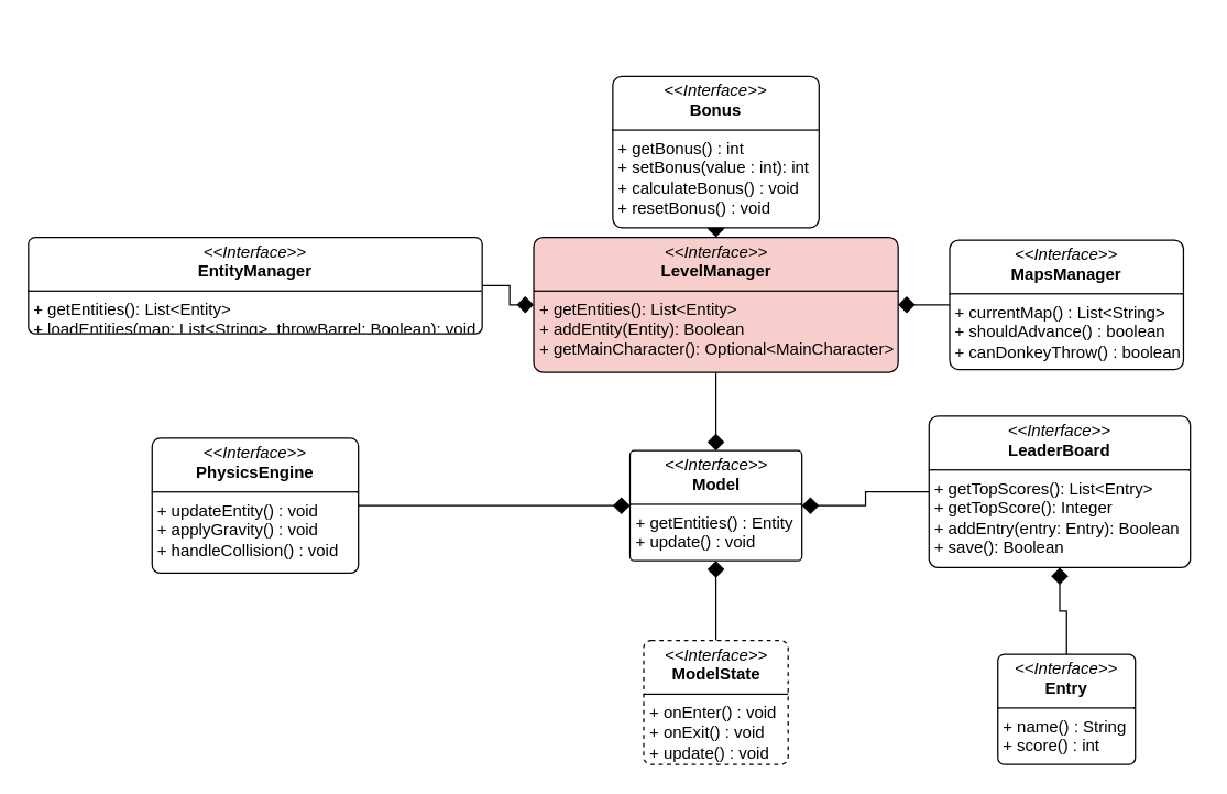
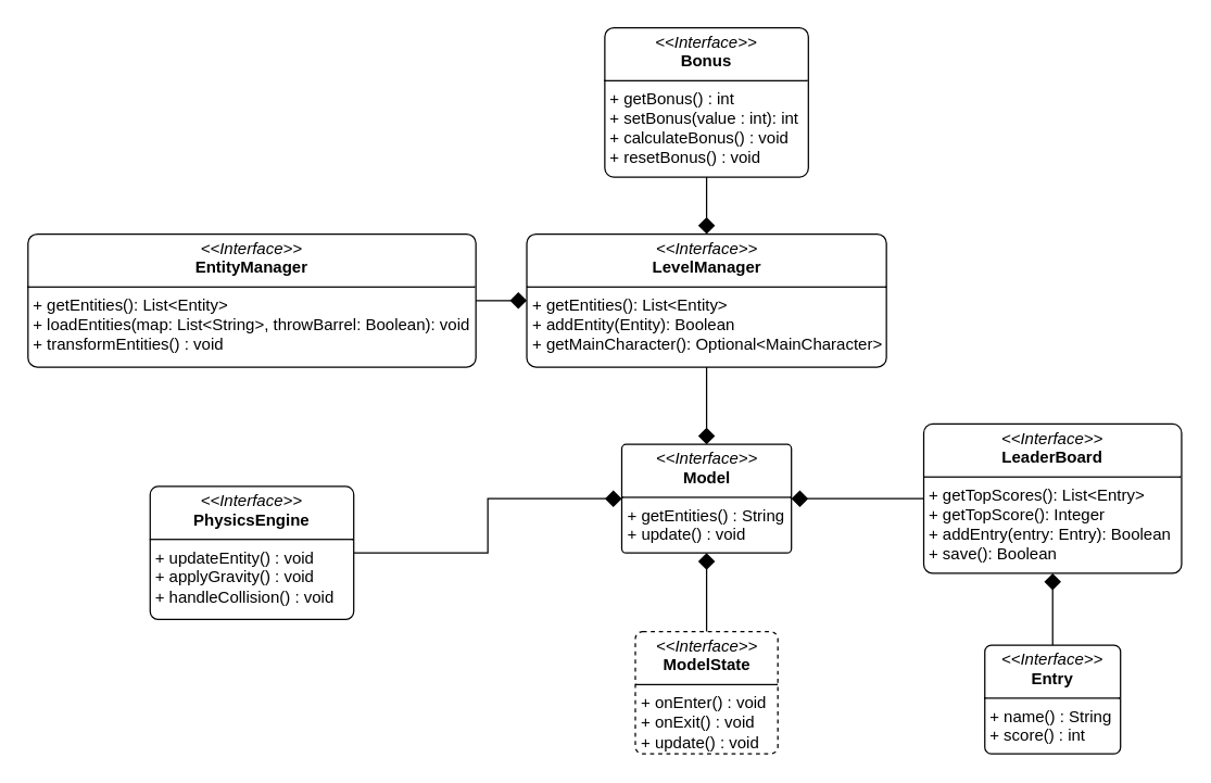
  <mxCell id="0" />
  <mxCell id="1" parent="0" />
- <mxCell id="2" value="&lt;p style=&quot;margin:0px;margin-top:4px;text-align:center;&quot;&gt;&lt;i&gt;&amp;lt;&amp;lt;Interface&amp;gt;&amp;gt;&lt;/i&gt;&lt;br&gt;&lt;b&gt;Model&lt;/b&gt;&lt;/p&gt;&lt;hr size=&quot;1&quot; style=&quot;border-style:solid;&quot;&gt;&lt;p style=&quot;margin:0px;margin-left:4px;&quot;&gt;+ getEntities() : Entity&lt;/p&gt;&lt;p style=&quot;margin:0px;margin-left:4px;&quot;&gt;+ update() : void&lt;/p&gt;" style="verticalAlign=top;align=left;overflow=fill;html=1;whiteSpace=wrap;rounded=1;arcSize=4;" vertex="1" parent="1"><mxGeometry x="457.5" y="327" width="125" height="80" as="geometry" /></mxCell>
+ <mxCell id="2" value="&lt;p style=&quot;margin:0px;margin-top:4px;text-align:center;&quot;&gt;&lt;i&gt;&amp;lt;&amp;lt;Interface&amp;gt;&amp;gt;&lt;/i&gt;&lt;br&gt;&lt;b&gt;Model&lt;/b&gt;&lt;/p&gt;&lt;hr size=&quot;1&quot; style=&quot;border-style:solid;&quot;&gt;&lt;p style=&quot;margin:0px;margin-left:4px;&quot;&gt;+ getEntities() : String&lt;/p&gt;&lt;p style=&quot;margin:0px;margin-left:4px;&quot;&gt;+ update() : void&lt;/p&gt;" style="verticalAlign=top;align=left;overflow=fill;html=1;whiteSpace=wrap;rounded=1;arcSize=4;" vertex="1" parent="1"><mxGeometry x="457.5" y="327" width="125" height="80" as="geometry" /></mxCell>
  <mxCell id="3" style="edgeStyle=orthogonalEdgeStyle;rounded=0;orthogonalLoop=1;jettySize=auto;html=1;exitX=0;exitY=0.5;exitDx=0;exitDy=0;entryX=1;entryY=0.5;entryDx=0;entryDy=0;endSize=10;endArrow=diamond;endFill=1;" edge="1" parent="1" source="4" target="2"><mxGeometry relative="1" as="geometry" /></mxCell>
- <mxCell id="4" value="&lt;p style=&quot;margin:0px;margin-top:4px;text-align:center;&quot;&gt;&lt;i&gt;&amp;lt;&amp;lt;Interface&amp;gt;&amp;gt;&lt;/i&gt;&lt;br&gt;&lt;b&gt;LeaderBoard&lt;/b&gt;&lt;/p&gt;&lt;hr size=&quot;1&quot; style=&quot;border-style:solid;&quot;&gt;&lt;p style=&quot;margin:0px;margin-left:4px;&quot;&gt;+ getTopScores(): List&amp;lt;Entry&amp;gt;&lt;br&gt;+ getTopScore(): Integer&lt;/p&gt;&lt;p style=&quot;margin:0px;margin-left:4px;&quot;&gt;+ addEntry(entry: Entry): Boolean&lt;/p&gt;&lt;p style=&quot;margin:0px;margin-left:4px;&quot;&gt;+ save(): Boolean&lt;/p&gt;" style="verticalAlign=top;align=left;overflow=fill;html=1;whiteSpace=wrap;rounded=1;arcSize=6;" vertex="1" parent="1"><mxGeometry x="675" y="302" width="190" height="110" as="geometry" /></mxCell>
+ <mxCell id="4" value="&lt;p style=&quot;margin:0px;margin-top:4px;text-align:center;&quot;&gt;&lt;i&gt;&amp;lt;&amp;lt;Interface&amp;gt;&amp;gt;&lt;/i&gt;&lt;br&gt;&lt;b&gt;LeaderBoard&lt;/b&gt;&lt;/p&gt;&lt;hr size=&quot;1&quot; style=&quot;border-style:solid;&quot;&gt;&lt;p style=&quot;margin:0px;margin-left:4px;&quot;&gt;+ getTopScores(): List&amp;lt;Entry&amp;gt;&lt;br&gt;+ getTopScore(): Integer&lt;/p&gt;&lt;p style=&quot;margin:0px;margin-left:4px;&quot;&gt;+ addEntry(entry: Entry): Boolean&lt;/p&gt;&lt;p style=&quot;margin:0px;margin-left:4px;&quot;&gt;+ save(): Boolean&lt;/p&gt;" style="verticalAlign=top;align=left;overflow=fill;html=1;whiteSpace=wrap;rounded=1;arcSize=6;" vertex="1" parent="1"><mxGeometry x="680" y="312" width="190" height="110" as="geometry" /></mxCell>
  <mxCell id="5" style="edgeStyle=orthogonalEdgeStyle;rounded=0;orthogonalLoop=1;jettySize=auto;html=1;exitX=0.5;exitY=0;exitDx=0;exitDy=0;entryX=0.5;entryY=1;entryDx=0;entryDy=0;endSize=10;endArrow=diamond;endFill=1;" edge="1" parent="1" source="6" target="2"><mxGeometry relative="1" as="geometry" /></mxCell>
  <mxCell id="6" value="&lt;p style=&quot;margin:0px;margin-top:4px;text-align:center;&quot;&gt;&lt;i&gt;&amp;lt;&amp;lt;Interface&amp;gt;&amp;gt;&lt;/i&gt;&lt;br&gt;&lt;b&gt;ModelState&lt;/b&gt;&lt;/p&gt;&lt;hr size=&quot;1&quot; style=&quot;border-style:solid;&quot;&gt;&lt;p style=&quot;margin:0px;margin-left:4px;&quot;&gt;+ onEnter() : void&lt;/p&gt;&lt;p style=&quot;margin:0px;margin-left:4px;&quot;&gt;+ onExit() : void&lt;/p&gt;&lt;p style=&quot;margin:0px;margin-left:4px;&quot;&gt;+ update() : void&lt;/p&gt;" style="verticalAlign=top;align=left;overflow=fill;html=1;whiteSpace=wrap;rounded=1;arcSize=6;dashed=1;" vertex="1" parent="1"><mxGeometry x="467.5" y="465" width="105" height="90" as="geometry" /></mxCell>
  <mxCell id="7" value="" style="edgeStyle=orthogonalEdgeStyle;rounded=0;orthogonalLoop=1;jettySize=auto;html=1;endSize=10;endArrow=diamond;endFill=1;" edge="1" parent="1" source="8" target="10"><mxGeometry relative="1" as="geometry" /></mxCell>
- <mxCell id="8" value="&lt;p style=&quot;margin:0px;margin-top:4px;text-align:center;&quot;&gt;&lt;i&gt;&amp;lt;&amp;lt;Interface&amp;gt;&amp;gt;&lt;/i&gt;&lt;br&gt;&lt;b&gt;EntityManager&lt;/b&gt;&lt;/p&gt;&lt;hr size=&quot;1&quot; style=&quot;border-style:solid;&quot;&gt;&lt;p style=&quot;margin:0px;margin-left:4px;&quot;&gt;+ getEntities(): List&amp;lt;Entity&amp;gt;&lt;br&gt;&lt;/p&gt;&lt;p style=&quot;margin:0px;margin-left:4px;&quot;&gt;+ loadEntities(map: List&amp;lt;String&amp;gt;, throwBarrel: Boolean): void&lt;/p&gt;&lt;p style=&quot;margin:0px;margin-left:4px;&quot;&gt;+ transformEntities() : void&lt;/p&gt;" style="verticalAlign=top;align=left;overflow=fill;html=1;whiteSpace=wrap;rounded=1;arcSize=7;" vertex="1" parent="1"><mxGeometry x="20" y="172" width="330" height="70" as="geometry" /></mxCell>
+ <mxCell id="8" value="&lt;p style=&quot;margin:0px;margin-top:4px;text-align:center;&quot;&gt;&lt;i&gt;&amp;lt;&amp;lt;Interface&amp;gt;&amp;gt;&lt;/i&gt;&lt;br&gt;&lt;b&gt;EntityManager&lt;/b&gt;&lt;/p&gt;&lt;hr size=&quot;1&quot; style=&quot;border-style:solid;&quot;&gt;&lt;p style=&quot;margin:0px;margin-left:4px;&quot;&gt;+ getEntities(): List&amp;lt;Entity&amp;gt;&lt;br&gt;&lt;/p&gt;&lt;p style=&quot;margin:0px;margin-left:4px;&quot;&gt;+ loadEntities(map: List&amp;lt;String&amp;gt;, throwBarrel: Boolean): void&lt;/p&gt;&lt;p style=&quot;margin:0px;margin-left:4px;&quot;&gt;+ transformEntities() : void&lt;/p&gt;" style="verticalAlign=top;align=left;overflow=fill;html=1;whiteSpace=wrap;rounded=1;arcSize=7;" vertex="1" parent="1"><mxGeometry x="20" y="172" width="330" height="98" as="geometry" /></mxCell>
  <mxCell id="9" style="edgeStyle=orthogonalEdgeStyle;rounded=0;orthogonalLoop=1;jettySize=auto;html=1;exitX=0.5;exitY=1;exitDx=0;exitDy=0;entryX=0.5;entryY=0;entryDx=0;entryDy=0;endSize=10;endArrow=diamond;endFill=1;" edge="1" parent="1" source="10" target="2"><mxGeometry relative="1" as="geometry" /></mxCell>
- <mxCell id="10" value="&lt;p style=&quot;margin:0px;margin-top:4px;text-align:center;&quot;&gt;&lt;i&gt;&amp;lt;&amp;lt;Interface&amp;gt;&amp;gt;&lt;/i&gt;&lt;br&gt;&lt;b&gt;LevelManager&lt;/b&gt;&lt;/p&gt;&lt;hr size=&quot;1&quot; style=&quot;border-style:solid;&quot;&gt;&lt;p style=&quot;margin:0px;margin-left:4px;&quot;&gt;+ getEntities(): List&amp;lt;Entity&amp;gt;&lt;br&gt;+ addEntity(Entity): Boolean&lt;/p&gt;&lt;p style=&quot;margin:0px;margin-left:4px;&quot;&gt;+ getMainCharacter(): Optional&amp;lt;MainCharacter&amp;gt;&lt;/p&gt;" style="verticalAlign=top;align=left;overflow=fill;html=1;whiteSpace=wrap;rounded=1;arcSize=7;fillColor=#f8cecc;" vertex="1" parent="1"><mxGeometry x="387.5" y="172" width="265" height="98" as="geometry" /></mxCell>
+ <mxCell id="10" value="&lt;p style=&quot;margin:0px;margin-top:4px;text-align:center;&quot;&gt;&lt;i&gt;&amp;lt;&amp;lt;Interface&amp;gt;&amp;gt;&lt;/i&gt;&lt;br&gt;&lt;b&gt;LevelManager&lt;/b&gt;&lt;/p&gt;&lt;hr size=&quot;1&quot; style=&quot;border-style:solid;&quot;&gt;&lt;p style=&quot;margin:0px;margin-left:4px;&quot;&gt;+ getEntities(): List&amp;lt;Entity&amp;gt;&lt;br&gt;+ addEntity(Entity): Boolean&lt;/p&gt;&lt;p style=&quot;margin:0px;margin-left:4px;&quot;&gt;+ getMainCharacter(): Optional&amp;lt;MainCharacter&amp;gt;&lt;/p&gt;" style="verticalAlign=top;align=left;overflow=fill;html=1;whiteSpace=wrap;rounded=1;arcSize=7;" vertex="1" parent="1"><mxGeometry x="387.5" y="172" width="265" height="98" as="geometry" /></mxCell>
  <mxCell id="11" style="edgeStyle=orthogonalEdgeStyle;rounded=0;orthogonalLoop=1;jettySize=auto;html=1;exitX=0.5;exitY=1;exitDx=0;exitDy=0;entryX=0.5;entryY=0;entryDx=0;entryDy=0;endSize=10;endArrow=diamond;endFill=1;" edge="1" parent="1" source="12" target="10"><mxGeometry relative="1" as="geometry" /></mxCell>
- <mxCell id="12" value="&lt;p style=&quot;margin:0px;margin-top:4px;text-align:center;&quot;&gt;&lt;i&gt;&amp;lt;&amp;lt;Interface&amp;gt;&amp;gt;&lt;/i&gt;&lt;br&gt;&lt;b&gt;Bonus&lt;/b&gt;&lt;/p&gt;&lt;hr size=&quot;1&quot; style=&quot;border-style:solid;&quot;&gt;&lt;p style=&quot;margin:0px;margin-left:4px;&quot;&gt;+ getBonus() : int&lt;/p&gt;&lt;p style=&quot;margin:0px;margin-left:4px;&quot;&gt;+ setBonus(value : int): int&lt;/p&gt;&lt;p style=&quot;margin:0px;margin-left:4px;&quot;&gt;+ calculateBonus() : void&lt;/p&gt;&lt;p style=&quot;margin:0px;margin-left:4px;&quot;&gt;+ resetBonus() : void&lt;/p&gt;" style="verticalAlign=top;align=left;overflow=fill;html=1;whiteSpace=wrap;rounded=1;arcSize=6;" vertex="1" parent="1"><mxGeometry x="445" y="55" width="150" height="110" as="geometry" /></mxCell>
+ <mxCell id="12" value="&lt;p style=&quot;margin:0px;margin-top:4px;text-align:center;&quot;&gt;&lt;i&gt;&amp;lt;&amp;lt;Interface&amp;gt;&amp;gt;&lt;/i&gt;&lt;br&gt;&lt;b&gt;Bonus&lt;/b&gt;&lt;/p&gt;&lt;hr size=&quot;1&quot; style=&quot;border-style:solid;&quot;&gt;&lt;p style=&quot;margin:0px;margin-left:4px;&quot;&gt;+ getBonus() : int&lt;/p&gt;&lt;p style=&quot;margin:0px;margin-left:4px;&quot;&gt;+ setBonus(value : int): int&lt;/p&gt;&lt;p style=&quot;margin:0px;margin-left:4px;&quot;&gt;+ calculateBonus() : void&lt;/p&gt;&lt;p style=&quot;margin:0px;margin-left:4px;&quot;&gt;+ resetBonus() : void&lt;/p&gt;" style="verticalAlign=top;align=left;overflow=fill;html=1;whiteSpace=wrap;rounded=1;arcSize=6;" vertex="1" parent="1"><mxGeometry x="445" y="20" width="150" height="110" as="geometry" /></mxCell>
  <mxCell id="13" style="edgeStyle=orthogonalEdgeStyle;rounded=0;orthogonalLoop=1;jettySize=auto;html=1;exitX=1;exitY=0.5;exitDx=0;exitDy=0;entryX=0;entryY=0.5;entryDx=0;entryDy=0;endSize=10;endArrow=diamond;endFill=1;" edge="1" parent="1" source="14" target="2"><mxGeometry relative="1" as="geometry" /></mxCell>
- <mxCell id="14" value="&lt;p style=&quot;margin:0px;margin-top:4px;text-align:center;&quot;&gt;&lt;i&gt;&amp;lt;&amp;lt;Interface&amp;gt;&amp;gt;&lt;/i&gt;&lt;br&gt;&lt;b&gt;PhysicsEngine&lt;/b&gt;&lt;/p&gt;&lt;hr size=&quot;1&quot; style=&quot;border-style:solid;&quot;&gt;&lt;p style=&quot;margin:0px;margin-left:4px;&quot;&gt;+ updateEntity() : void&lt;/p&gt;&lt;p style=&quot;margin:0px;margin-left:4px;&quot;&gt;+ applyGravity() : void&lt;/p&gt;&lt;p style=&quot;margin:0px;margin-left:4px;&quot;&gt;+ handleCollision() : void&lt;/p&gt;&lt;p style=&quot;margin:0px;margin-left:4px;&quot;&gt;&lt;br&gt;&lt;/p&gt;" style="verticalAlign=top;align=left;overflow=fill;html=1;whiteSpace=wrap;rounded=1;arcSize=6;" vertex="1" parent="1"><mxGeometry x="110" y="318" width="150" height="98" as="geometry" /></mxCell>
+ <mxCell id="14" value="&lt;p style=&quot;margin:0px;margin-top:4px;text-align:center;&quot;&gt;&lt;i&gt;&amp;lt;&amp;lt;Interface&amp;gt;&amp;gt;&lt;/i&gt;&lt;br&gt;&lt;b&gt;PhysicsEngine&lt;/b&gt;&lt;/p&gt;&lt;hr size=&quot;1&quot; style=&quot;border-style:solid;&quot;&gt;&lt;p style=&quot;margin:0px;margin-left:4px;&quot;&gt;+ updateEntity() : void&lt;/p&gt;&lt;p style=&quot;margin:0px;margin-left:4px;&quot;&gt;+ applyGravity() : void&lt;/p&gt;&lt;p style=&quot;margin:0px;margin-left:4px;&quot;&gt;+ handleCollision() : void&lt;/p&gt;&lt;p style=&quot;margin:0px;margin-left:4px;&quot;&gt;&lt;br&gt;&lt;/p&gt;" style="verticalAlign=top;align=left;overflow=fill;html=1;whiteSpace=wrap;rounded=1;arcSize=6;" vertex="1" parent="1"><mxGeometry x="110" y="358" width="150" height="98" as="geometry" /></mxCell>
  <mxCell id="15" style="edgeStyle=orthogonalEdgeStyle;rounded=0;orthogonalLoop=1;jettySize=auto;html=1;exitX=0.5;exitY=0;exitDx=0;exitDy=0;entryX=0.5;entryY=1;entryDx=0;entryDy=0;endSize=10;endArrow=diamond;endFill=1;" edge="1" parent="1" source="16" target="4"><mxGeometry relative="1" as="geometry" /></mxCell>
  <mxCell id="16" value="&lt;p style=&quot;margin:0px;margin-top:4px;text-align:center;&quot;&gt;&lt;i&gt;&amp;lt;&amp;lt;Interface&amp;gt;&amp;gt;&lt;/i&gt;&lt;br&gt;&lt;b&gt;Entry&lt;/b&gt;&lt;/p&gt;&lt;hr size=&quot;1&quot; style=&quot;border-style:solid;&quot;&gt;&lt;p style=&quot;margin:0px;margin-left:4px;&quot;&gt;+ name() : String&lt;/p&gt;&lt;p style=&quot;margin:0px;margin-left:4px;&quot;&gt;+ score() : int&lt;/p&gt;" style="verticalAlign=top;align=left;overflow=fill;html=1;whiteSpace=wrap;rounded=1;arcSize=6;" vertex="1" parent="1"><mxGeometry x="725" y="475" width="100" height="80" as="geometry" /></mxCell>
- <mxCell id="17" style="edgeStyle=orthogonalEdgeStyle;rounded=0;orthogonalLoop=1;jettySize=auto;html=1;exitX=0;exitY=0.5;exitDx=0;exitDy=0;entryX=1;entryY=0.5;entryDx=0;entryDy=0;endSize=10;endArrow=diamond;endFill=1;" edge="1" parent="1" source="18" target="10"><mxGeometry relative="1" as="geometry" /></mxCell>
- <mxCell id="18" value="&lt;p style=&quot;margin:0px;margin-top:4px;text-align:center;&quot;&gt;&lt;i&gt;&amp;lt;&amp;lt;Interface&amp;gt;&amp;gt;&lt;/i&gt;&lt;br&gt;&lt;b&gt;MapsManager&lt;/b&gt;&lt;/p&gt;&lt;hr size=&quot;1&quot; style=&quot;border-style:solid;&quot;&gt;&lt;p style=&quot;margin:0px;margin-left:4px;&quot;&gt;+ currentMap() : List&amp;lt;String&amp;gt;&lt;/p&gt;&lt;p style=&quot;margin:0px;margin-left:4px;&quot;&gt;+ shouldAdvance() : boolean&lt;/p&gt;&lt;p style=&quot;margin:0px;margin-left:4px;&quot;&gt;+ canDonkeyThrow() : boolean&lt;/p&gt;" style="verticalAlign=top;align=left;overflow=fill;html=1;whiteSpace=wrap;rounded=1;arcSize=7;" vertex="1" parent="1"><mxGeometry x="690" y="174" width="170" height="94" as="geometry" /></mxCell>
